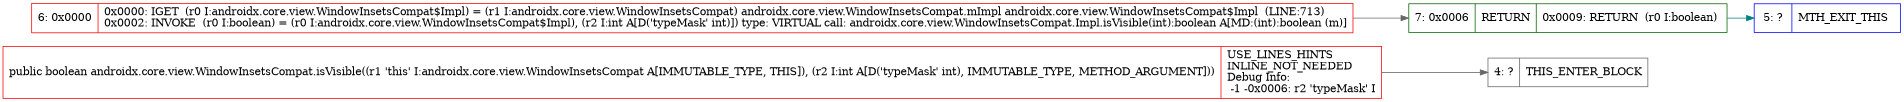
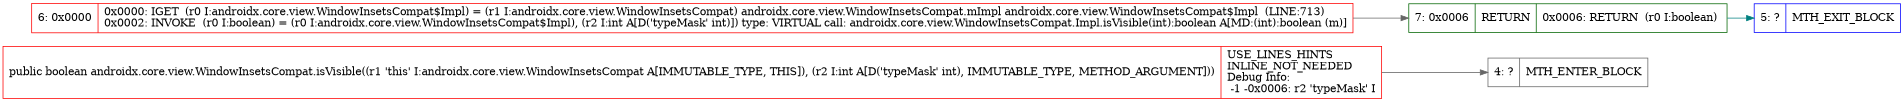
  digraph {
    rankdir=LR
    node [color=red shape=record]
    edge [color=gray40]
-   n1 [color=gray40 label="{4\:\ ?|THIS_ENTER_BLOCK\l}"]
+   n1 [color=gray40 label="{4\:\ ?|MTH_ENTER_BLOCK\l}"]
    n2 [label="{6\:\ 0x0000|0x0000: IGET  (r0 I:androidx.core.view.WindowInsetsCompat$Impl) = (r1 I:androidx.core.view.WindowInsetsCompat) androidx.core.view.WindowInsetsCompat.mImpl androidx.core.view.WindowInsetsCompat$Impl  (LINE:713)\l0x0002: INVOKE  (r0 I:boolean) = (r0 I:androidx.core.view.WindowInsetsCompat$Impl), (r2 I:int A[D('typeMask' int)]) type: VIRTUAL call: androidx.core.view.WindowInsetsCompat.Impl.isVisible(int):boolean A[MD:(int):boolean (m)]\l}"]
-   n3 [color=darkgreen label="{7\:\ 0x0006|RETURN\l|0x0009: RETURN  (r0 I:boolean) \l}"]
-   n4 [color=blue label="{5\:\ ?|MTH_EXIT_THIS\l}"]
+   n3 [color=darkgreen label="{7\:\ 0x0006|RETURN\l|0x0006: RETURN  (r0 I:boolean) \l}"]
+   n4 [color=blue label="{5\:\ ?|MTH_EXIT_BLOCK\l}"]
    n5 [label="{public boolean androidx.core.view.WindowInsetsCompat.isVisible((r1 'this' I:androidx.core.view.WindowInsetsCompat A[IMMUTABLE_TYPE, THIS]), (r2 I:int A[D('typeMask' int), IMMUTABLE_TYPE, METHOD_ARGUMENT]))  | USE_LINES_HINTS\lINLINE_NOT_NEEDED\lDebug Info:\l  \-1 \-0x0006: r2 'typeMask' I\l}"]
    n2 -> n3
    n3 -> n4 [color=teal]
    n5 -> n1
  }
